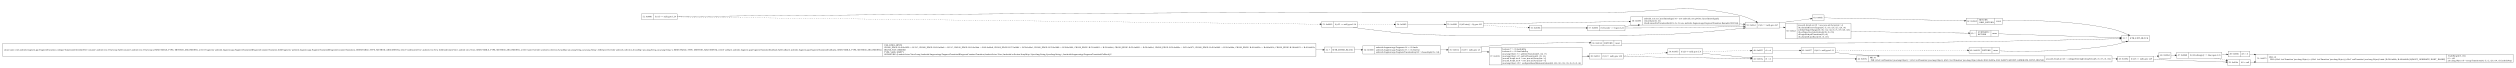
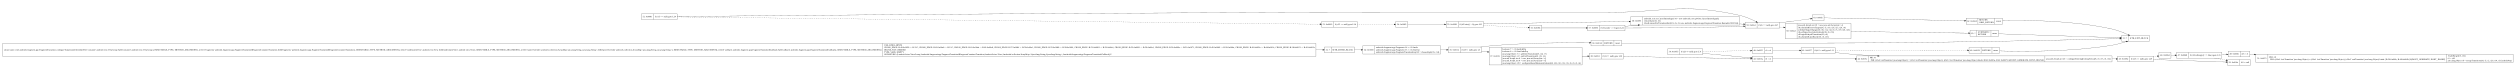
  digraph {
    fontname="Liberation Serif"
    rankdir=LR
    node [fontname="Liberation Serif" shape=record]
    edge [fontname="Liberation Serif"]
    n1 [label="{32\:\ ?|MTH_ENTER_BLOCK\l}"]
    n2 [label="{34\:\ 0x0000|androidx.fragment.app.Fragment r14 = r31.lastIn\landroidx.fragment.app.Fragment r15 = r31.firstOut\landroidx.fragment.app.FragmentTransitionImpl r8 = chooseImpl(r15, r14)\l}"]
    n3 [label="{35\:\ 0x0012|if (r8 != null) goto L5\l}"]
    n4 [label="{36\:\ 0x0014|RETURN\l|return\l}"]
    n5 [label="{37\:\ 0x0015|boolean r7 = r31.lastInIsPop\lboolean r6 = r31.firstOutIsPop\ljava.lang.Object r5 = getEnterTransition(r8, r14, r7)\ljava.lang.Object r4 = getExitTransition(r8, r15, r6)\ljava.util.ArrayList r0 = new java.util.ArrayList\<\>()\ljava.util.ArrayList r0 = new java.util.ArrayList\<\>()\ljava.lang.Object r29 = configureSharedElementsOrdered(r8, r30, r32, r33, r31, r0, r0, r5, r4)\l}"]
    n6 [label="{33\:\ ?|MTH_EXIT_BLOCK\l}"]
    n7 [label="{38\:\ 0x0051|if (r5 != null) goto L30\l}"]
    n8 [label="{39\:\ 0x0053|if (r29 != null) goto L30\l}"]
    n9 [label="{43\:\ 0x005a|r0 = r4\l}"]
    n10 [label="{40\:\ 0x0055|r0 = r4\l}"]
    n11 [label="{44\:\ 0x005c|PHI: r0 \l  PHI: (r0v4 'exitTransition' java.lang.Object) = (r0v3 'exitTransition' java.lang.Object), (r0v12 'exitTransition' java.lang.Object) binds: [B:43:0x005a, B:41:0x0057] A[DONT_GENERATE, DONT_INLINE]\l|java.util.ArrayList r25 = configureEnteringExitingViews(r8, r0, r15, r0, r32)\l}"]
    n12 [label="{41\:\ 0x0057|if (r0 != null) goto L11\l}"]
    n13 [label="{42\:\ 0x0059|RETURN\l|return\l}"]
    n14 [label="{45\:\ 0x0062|if (r25 == null) goto L29\l}"]
    n15 [label="{46\:\ 0x0064}"]
    n16 [label="{50\:\ 0x006e|r26 = null\l}"]
    n17 [label="{47\:\ 0x0068|if (r25.isEmpty() == false) goto L15\l}"]
    n18 [label="{51\:\ 0x0071|PHI: r26 \l  PHI: (r26v2 'exitTransition' java.lang.Object) = (r26v1 'exitTransition' java.lang.Object), (r26v3 'exitTransition' java.lang.Object) binds: [B:50:0x006e, B:49:0x006b] A[DONT_GENERATE, DONT_INLINE]\l|r8.addTarget(r5, r32)\lr2 = r26\ljava.lang.Object r6 = mergeTransitions(r8, r5, r2, r29, r14, r31.lastInIsPop)\l}"]
    n19 [label="{49\:\ 0x006b|r26 = r0\l}"]
    n20 [label="{52\:\ 0x0081|if (r15 == null) goto L24\l}"]
    n21 [label="{53\:\ 0x0083|if (r25 == null) goto L24\l}"]
    n22 [label="{59\:\ 0x00a1|if (r6 == null) goto L27\l}"]
    n23 [label="{54\:\ 0x0085}"]
    n24 [label="{60\:\ 0x00a3|java.util.ArrayList r19 = new java.util.ArrayList\<\>()\lr8.scheduleRemoveTargets(r6, r5, r19, r26, r25, r29, r0)\lscheduleTargetChange(r8, r30, r14, r32, r0, r5, r19, r26, r25)\lr8.setNameOverridesOrdered(r30, r0, r33)\lr8.beginDelayedTransition(r30, r6)\lr8.scheduleNameReset(r30, r0, r33)\l}"]
    n25 [label="{61\:\ 0x00de}"]
    n26 [label="{55\:\ 0x0089|if (r25.size() \> 0) goto L23\l}"]
    n27 [label="{56\:\ 0x008b}"]
    n28 [label="{58\:\ 0x0091|androidx.core.os.CancellationSignal r0 = new androidx.core.p003os.CancellationSignal()\lr34.onStart(r15, r0)\lr8.setListenerForTransitionEnd(r15, r6, r0, new androidx.fragment.app.FragmentTransition.RunnableC03553())\l}"]
    n29 [label="{57\:\ 0x008f|if (r0.size() \<= 0) goto L24\l}"]
    n30 [label="{63\:\ ?|SYNTHETIC\lRETURN\l|return\l}"]
    n31 [label="{62\:\ 0x00e8|RETURN\lORIG_RETURN\l|return\l}"]
    n32 [label="{private static void androidx.fragment.app.FragmentTransition.configureTransitionsOrdered((r30v0 'container' android.view.ViewGroup A[D('container' android.view.ViewGroup), IMMUTABLE_TYPE, METHOD_ARGUMENT]), (r31v0 'fragments' androidx.fragment.app.FragmentTransition$FragmentContainerTransition A[D('fragments' androidx.fragment.app.FragmentTransition$FragmentContainerTransition), IMMUTABLE_TYPE, METHOD_ARGUMENT]), (r32v0 'nonExistentView' android.view.View A[D('nonExistentView' android.view.View), IMMUTABLE_TYPE, METHOD_ARGUMENT]), (r33v0 'nameOverrides' androidx.collection.ArrayMap\<java.lang.String, java.lang.String\> A[D('nameOverrides' androidx.collection.ArrayMap\<java.lang.String, java.lang.String\>), IMMUTABLE_TYPE, METHOD_ARGUMENT]), (r34v0 'callback' androidx.fragment.app.FragmentTransition$Callback A[D('callback' androidx.fragment.app.FragmentTransition$Callback), IMMUTABLE_TYPE, METHOD_ARGUMENT]))  | USE_LINES_HINTS\lCROSS_EDGE: B:42:0x0059 \-\> B:33:?, CROSS_EDGE: B:62:0x00e8 \-\> B:33:?, CROSS_EDGE: B:61:0x00de \-\> B:62:0x00e8, CROSS_EDGE: B:57:0x008f \-\> B:59:0x00a1, CROSS_EDGE: B:55:0x0089 \-\> B:58:0x0091, CROSS_EDGE: B:53:0x0083 \-\> B:59:0x00a1, CROSS_EDGE: B:52:0x0081 \-\> B:59:0x00a1, CROSS_EDGE: B:50:0x006e \-\> B:51:0x0071, CROSS_EDGE: B:45:0x0062 \-\> B:50:0x006e, CROSS_EDGE: B:43:0x005a \-\> B:44:0x005c, CROSS_EDGE: B:38:0x0051 \-\> B:43:0x005a\lINLINE_NOT_NEEDED\lTYPE_VARS: EMPTY\lSIGNATURE: (Landroid\/view\/ViewGroup;Landroidx\/fragment\/app\/FragmentTransition$FragmentContainerTransition;Landroid\/view\/View;Landroidx\/collection\/ArrayMap\<Ljava\/lang\/String;Ljava\/lang\/String;\>;Landroidx\/fragment\/app\/FragmentTransition$Callback;)V\l}"]
    n1 -> n2
    n2 -> n3
    n3 -> n4 [style=solid]
    n3 -> n5
    n4 -> n6
    n5 -> n7
-   n7 -> n8 [style=dashed]
    n7 -> n9
    n8 -> n9
    n8 -> n10 [style=dashed]
    n9 -> n11
    n10 -> n12
    n11 -> n14
    n12 -> n11
    n12 -> n13 [style=dashed]
    n13 -> n6
    n14 -> n15 [style=dashed]
    n14 -> n16
    n15 -> n17
-   n16 -> n18
    n17 -> n16 [style=dashed]
    n17 -> n19
    n19 -> n18
    n20 -> n21 [style=dashed]
    n20 -> n22
-   n21 -> n22
    n21 -> n23 [style=dashed]
    n22 -> n24 [style=dashed]
    n22 -> n25
    n23 -> n26
    n24 -> n30
    n25 -> n31
    n26 -> n27 [style=dashed]
    n26 -> n28
    n27 -> n29
    n28 -> n22
    n29 -> n22
    n29 -> n28 [style=solid]
    n30 -> n6
    n31 -> n6
    n32 -> n1
  }
